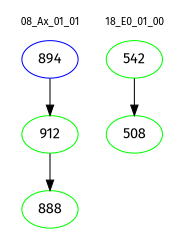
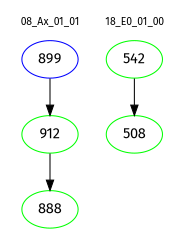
  digraph {
    fontname="Fira Sans"
    node [color=green fontname="Fira Sans"]
    edge [color=black fontname="Fira Sans"]
    n1 [label=912]
    n2 [label=888]
-   n3 [color=blue label=894]
+   n3 [color=blue label=899]
    n4 [label=542]
    n5 [label=508]
    subgraph cluster_1 {
      color=white
      fontsize=10
      label="08_Ax_01_01"
      n1
      n2
      n3
    }
    subgraph cluster_2 {
      color=white
      fontsize=10
      label="18_E0_01_00"
      n4
      n5
    }
    n1 -> n2
    n3 -> n1
    n4 -> n5
  }
